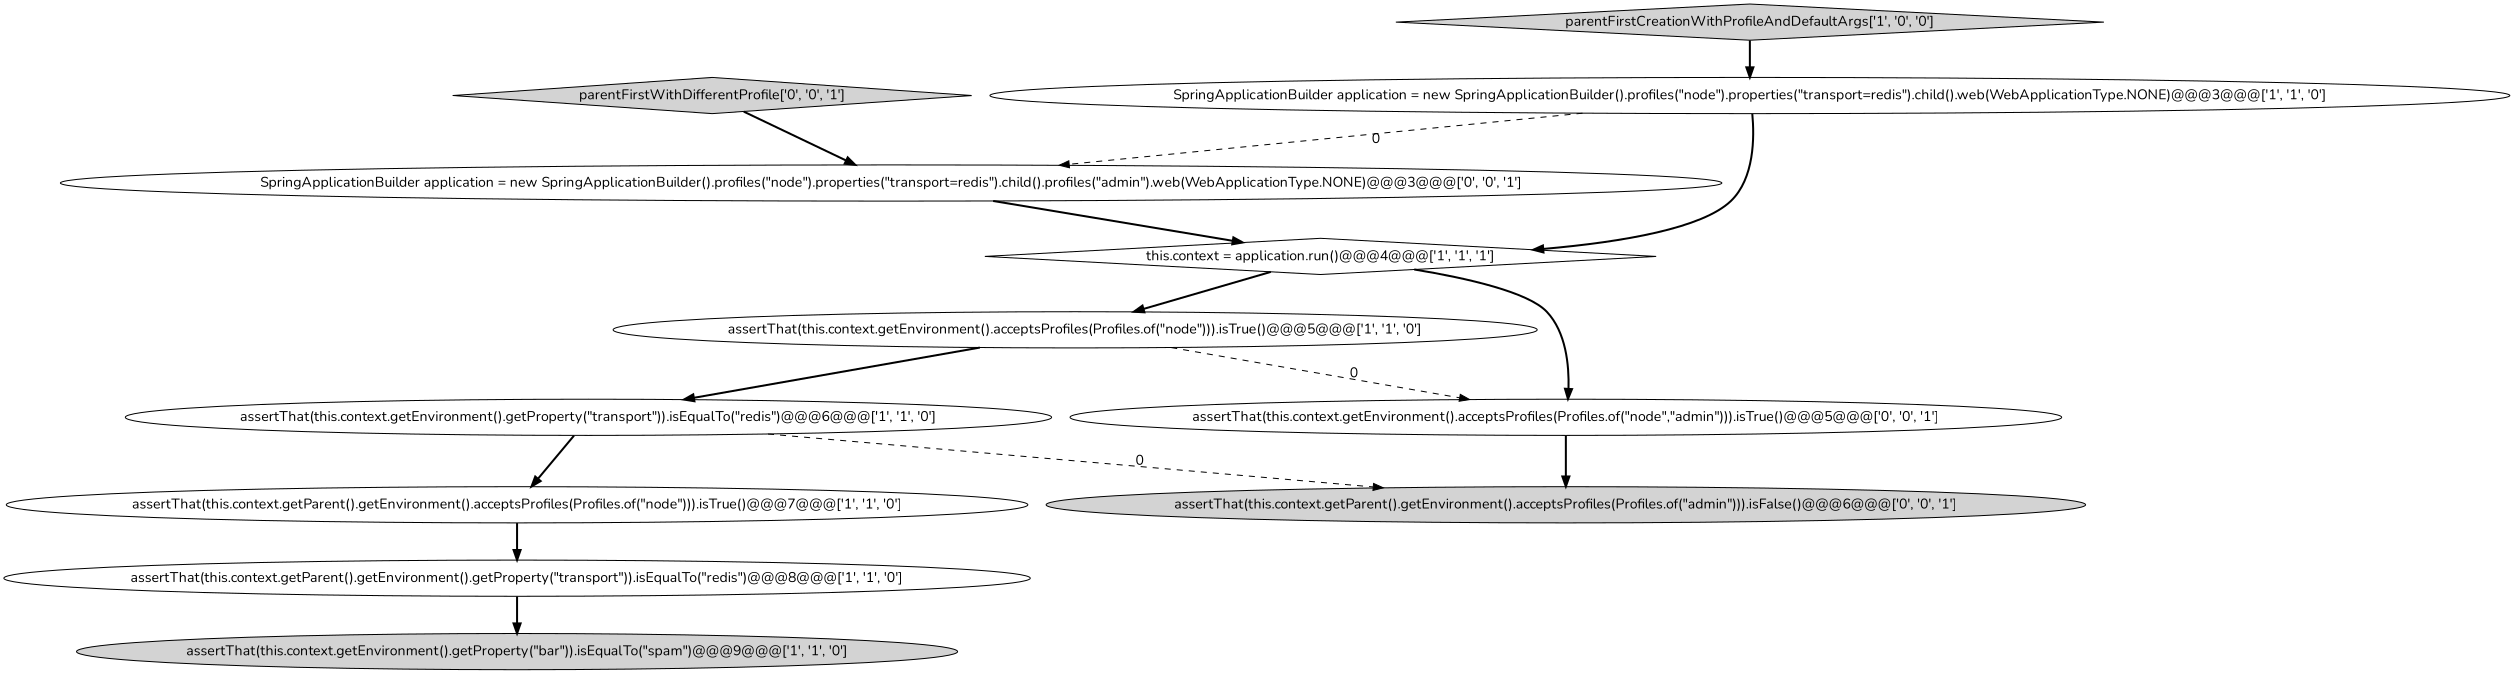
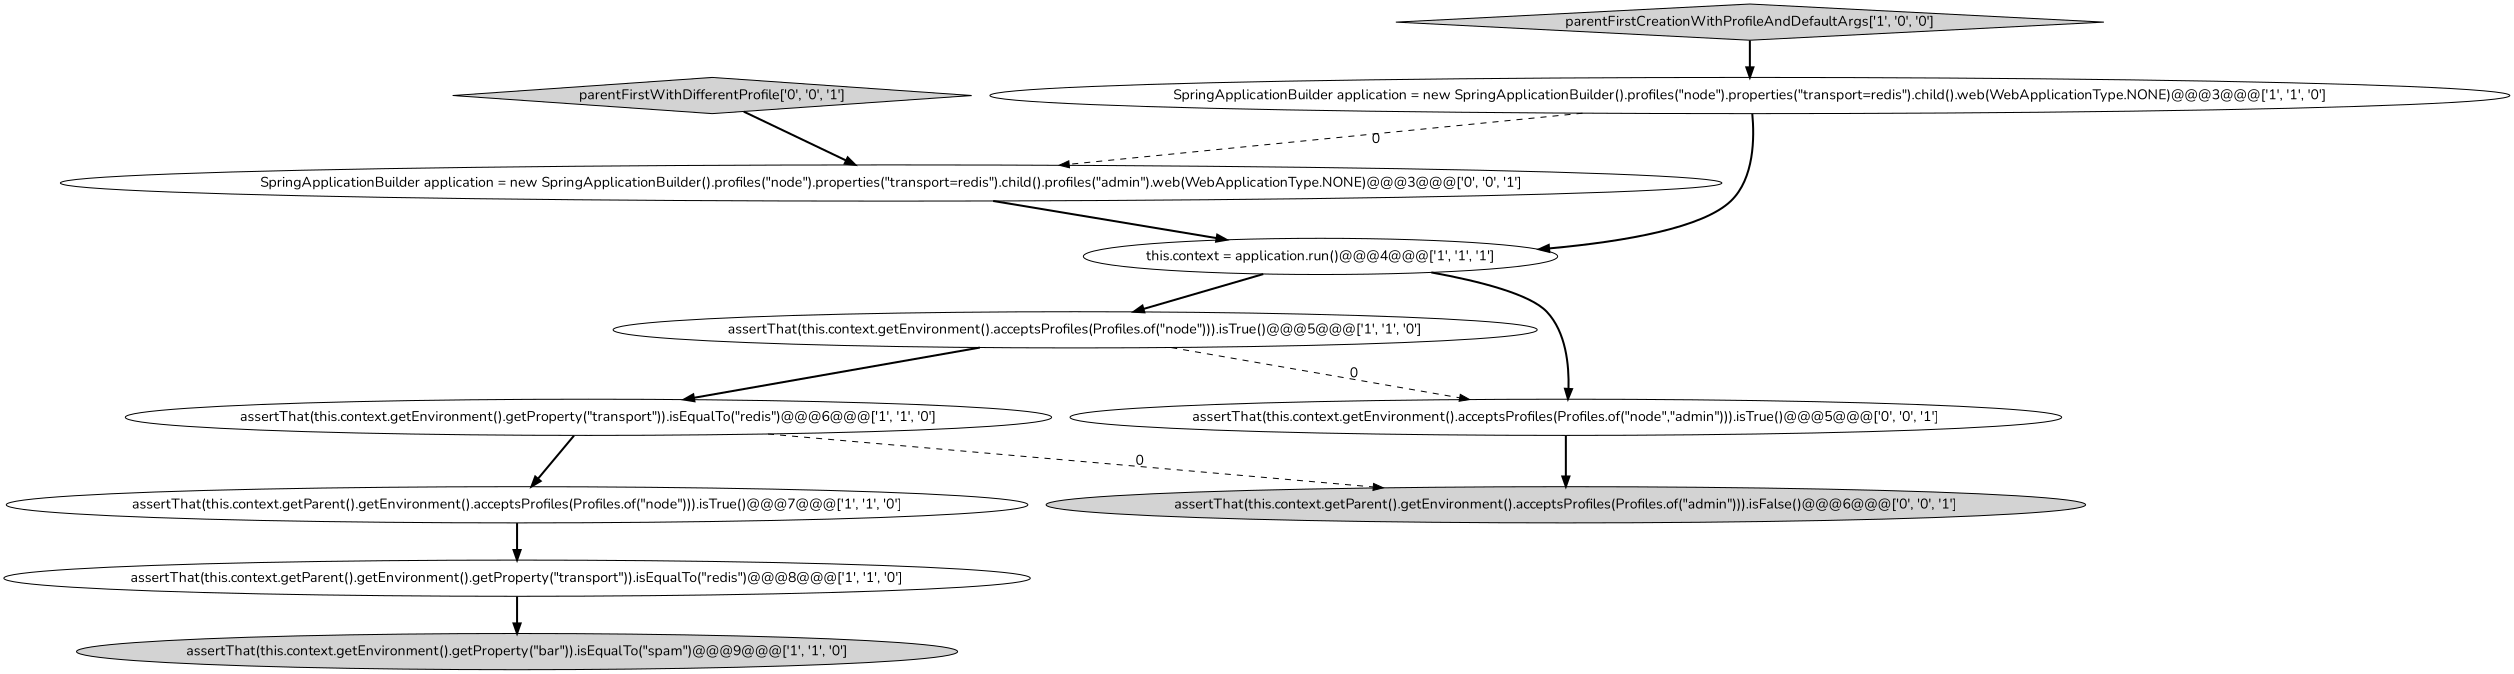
  digraph {
    fontname=Nunito
    node [fillcolor=white fontname=Nunito shape=ellipse style=filled]
    edge [fontname=Nunito style=bold]
    n1 [label="assertThat(this.context.getEnvironment().acceptsProfiles(Profiles.of(\"node\"))).isTrue()@@@5@@@['1', '1', '0']"]
    n2 [label="assertThat(this.context.getEnvironment().getProperty(\"transport\")).isEqualTo(\"redis\")@@@6@@@['1', '1', '0']"]
    n3 [label="assertThat(this.context.getEnvironment().acceptsProfiles(Profiles.of(\"node\",\"admin\"))).isTrue()@@@5@@@['0', '0', '1']"]
    n4 [label="assertThat(this.context.getParent().getEnvironment().acceptsProfiles(Profiles.of(\"node\"))).isTrue()@@@7@@@['1', '1', '0']"]
    n5 [fillcolor=lightgray label="assertThat(this.context.getParent().getEnvironment().acceptsProfiles(Profiles.of(\"admin\"))).isFalse()@@@6@@@['0', '0', '1']"]
    n6 [label="assertThat(this.context.getParent().getEnvironment().getProperty(\"transport\")).isEqualTo(\"redis\")@@@8@@@['1', '1', '0']"]
    n7 [fillcolor=lightgray label="assertThat(this.context.getEnvironment().getProperty(\"bar\")).isEqualTo(\"spam\")@@@9@@@['1', '1', '0']"]
    n8 [label="SpringApplicationBuilder application = new SpringApplicationBuilder().profiles(\"node\").properties(\"transport=redis\").child().web(WebApplicationType.NONE)@@@3@@@['1', '1', '0']"]
    n9 [label="SpringApplicationBuilder application = new SpringApplicationBuilder().profiles(\"node\").properties(\"transport=redis\").child().profiles(\"admin\").web(WebApplicationType.NONE)@@@3@@@['0', '0', '1']"]
-   n10 [label="this.context = application.run()@@@4@@@['1', '1', '1']" shape=diamond]
+   n10 [label="this.context = application.run()@@@4@@@['1', '1', '1']"]
    n11 [fillcolor=lightgray label="parentFirstWithDifferentProfile['0', '0', '1']" shape=diamond]
    n12 [fillcolor=lightgray label="parentFirstCreationWithProfileAndDefaultArgs['1', '0', '0']" shape=diamond]
    n1 -> n2
    n1 -> n3 [label=0 style=dashed]
    n2 -> n4
    n2 -> n5 [label=0 style=dashed]
    n3 -> n5
    n4 -> n6
    n6 -> n7
    n8 -> n9 [label=0 style=dashed]
    n8 -> n10
    n9 -> n10
    n10 -> n1
    n10 -> n3
    n11 -> n9
    n12 -> n8
  }
